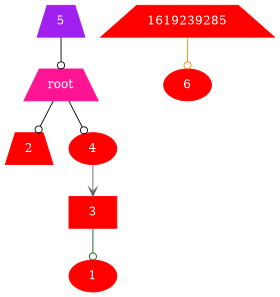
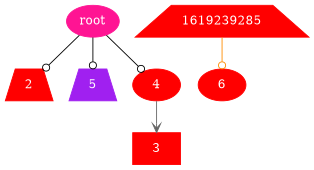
  digraph {
    node [color=red fontcolor=white shape=ellipse style=filled]
    edge [arrowhead=odot color=black]
    3 [shape=box]
-   1
-   root [color=deeppink shape=trapezium]
+   root [color=deeppink]
    2 [shape=trapezium]
    5 [color=purple shape=trapezium]
    4
    n7 [label=1619239285 shape=trapezium]
    6
-   3 -> 1 [color=darkgreen]
    root -> 2
-   5 -> root
+   root -> 5
    root -> 4
    4 -> 3 [arrowhead=vee color=gray40]
    n7 -> 6 [color=darkorange]
  }
